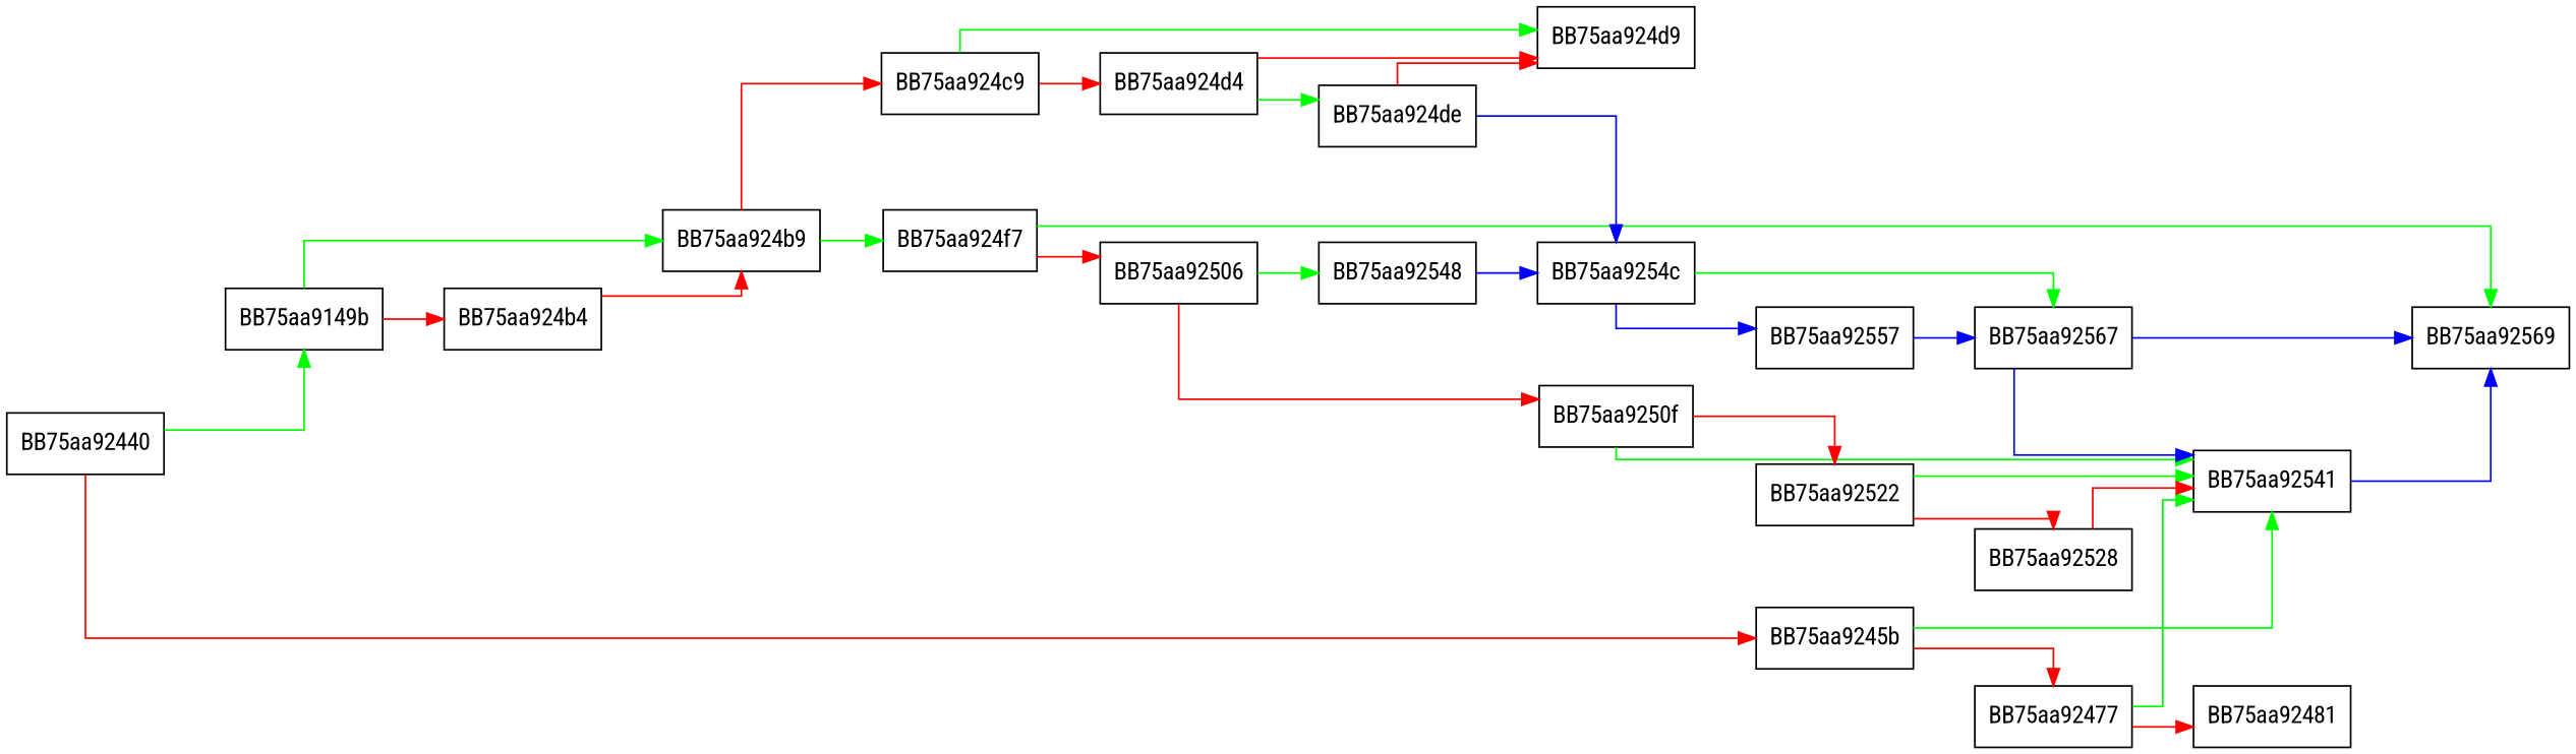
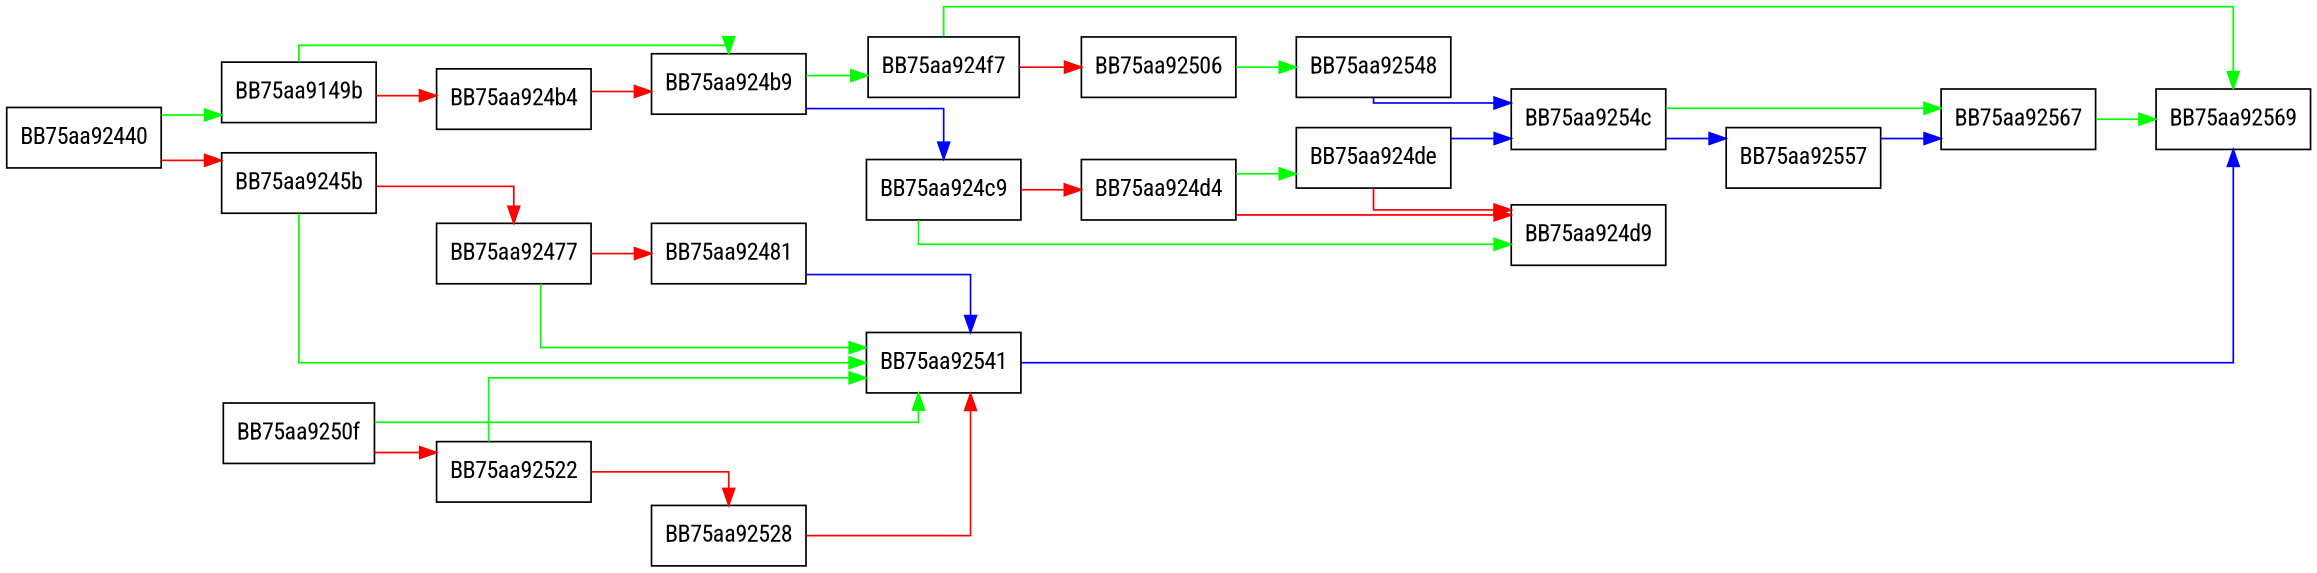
  digraph {
    fontname="Roboto Condensed"
    rankdir=LR
    splines=ortho
    node [fontname="Roboto Condensed" shape=box]
    edge [color=red fontname="Roboto Condensed"]
    n1 [label=BB75aa9149b]
    BB75aa92440
    BB75aa9245b
    BB75aa924b9
    BB75aa924b4
    BB75aa92541
    BB75aa92477
    BB75aa924f7
    BB75aa924c9
    BB75aa92569
    BB75aa92481
    BB75aa92506
    BB75aa924d9
    BB75aa924d4
    BB75aa92548
    BB75aa9250f
    BB75aa924de
    BB75aa9254c
    BB75aa92567
    BB75aa92557
    BB75aa92522
    BB75aa92528
    n1 -> BB75aa924b9 [color=green]
    n1 -> BB75aa924b4
    BB75aa92440 -> n1 [color=green]
    BB75aa92440 -> BB75aa9245b
    BB75aa9245b -> BB75aa92541 [color=green]
    BB75aa9245b -> BB75aa92477
    BB75aa924b9 -> BB75aa924f7 [color=green]
-   BB75aa924b9 -> BB75aa924c9
+   BB75aa924b9 -> BB75aa924c9 [color=blue]
    BB75aa924b4 -> BB75aa924b9
    BB75aa92541 -> BB75aa92569 [color=blue]
    BB75aa92477 -> BB75aa92541 [color=green]
    BB75aa92477 -> BB75aa92481
    BB75aa924f7 -> BB75aa92569 [color=green]
    BB75aa924f7 -> BB75aa92506
    BB75aa924c9 -> BB75aa924d9 [color=green]
    BB75aa924c9 -> BB75aa924d4
-   BB75aa92567 -> BB75aa92541 [color=blue]
+   BB75aa92481 -> BB75aa92541 [color=blue]
    BB75aa92506 -> BB75aa92548 [color=green]
-   BB75aa92506 -> BB75aa9250f
    BB75aa924d4 -> BB75aa924d9
    BB75aa924d4 -> BB75aa924de [color=green]
    BB75aa92548 -> BB75aa9254c [color=blue]
    BB75aa9250f -> BB75aa92541 [color=green]
    BB75aa9250f -> BB75aa92522
    BB75aa924de -> BB75aa924d9
    BB75aa924de -> BB75aa9254c [color=blue]
    BB75aa9254c -> BB75aa92567 [color=green]
    BB75aa9254c -> BB75aa92557 [color=blue]
-   BB75aa92567 -> BB75aa92569 [color=blue]
+   BB75aa92567 -> BB75aa92569 [color=green]
    BB75aa92557 -> BB75aa92567 [color=blue]
    BB75aa92522 -> BB75aa92541 [color=green]
    BB75aa92522 -> BB75aa92528
    BB75aa92528 -> BB75aa92541
  }
